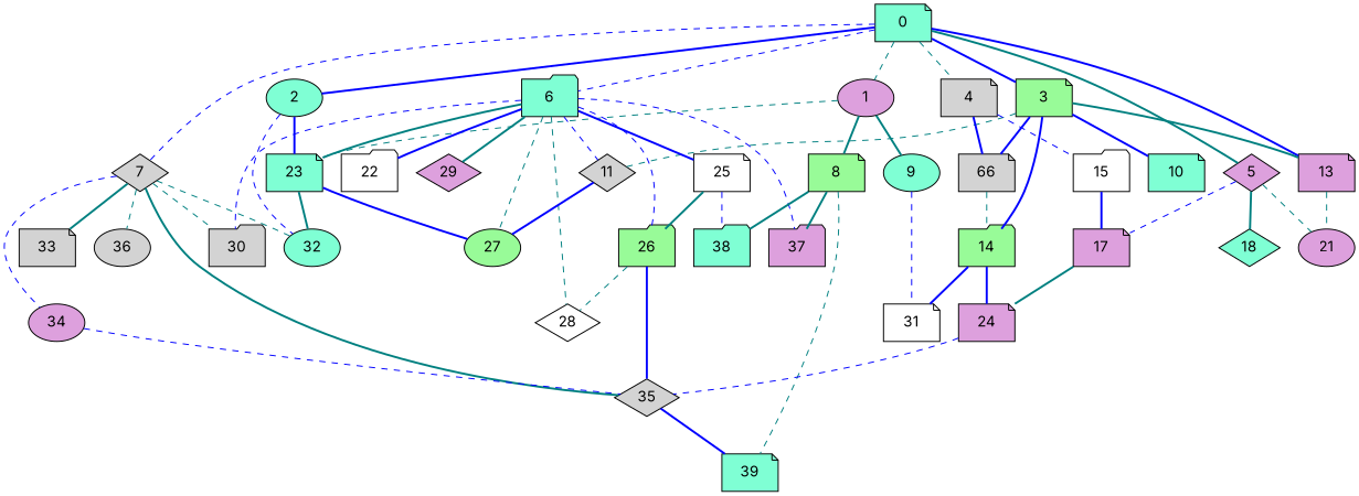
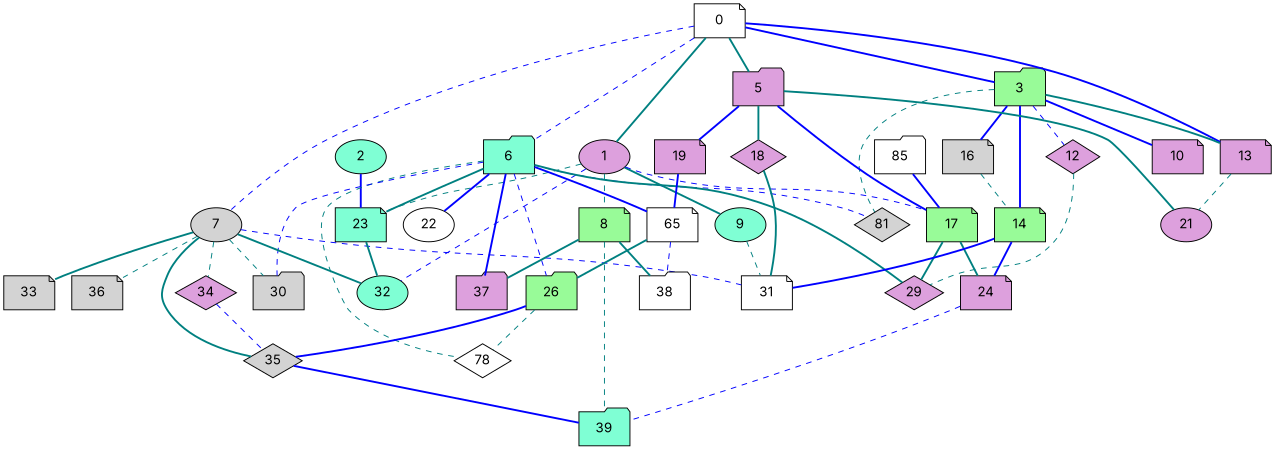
  graph {
    fontname=Inter
    node [fillcolor=plum fontname=Inter shape=note style=filled]
    edge [color=blue fontname=Inter style=bold]
-   0 [fillcolor=aquamarine]
+   0 [fillcolor=white]
    1 [shape=ellipse]
    2 [fillcolor=aquamarine shape=ellipse]
-   3 [fillcolor=palegreen]
-   4 [fillcolor=lightgrey]
-   5 [shape=diamond]
+   3 [fillcolor=palegreen shape=folder]
+   5 [shape=folder]
    6 [fillcolor=aquamarine shape=folder]
-   7 [fillcolor=lightgrey shape=diamond]
+   7 [fillcolor=lightgrey shape=ellipse]
    13
    8 [fillcolor=palegreen]
    9 [fillcolor=aquamarine shape=ellipse]
    32 [fillcolor=aquamarine shape=ellipse]
    23 [fillcolor=aquamarine]
-   17
-   10 [fillcolor=aquamarine]
-   11 [fillcolor=lightgrey shape=diamond]
-   14 [fillcolor=palegreen shape=folder]
-   16 [fillcolor=lightgrey label=66]
-   15 [fillcolor=white shape=folder]
-   18 [fillcolor=aquamarine shape=diamond]
+   17 [fillcolor=palegreen]
+   10
+   11 [fillcolor=lightgrey shape=diamond label=81]
+   12 [shape=diamond]
+   14 [fillcolor=palegreen]
+   16 [fillcolor=lightgrey]
+   15 [fillcolor=white shape=folder label=85]
+   18 [shape=diamond]
+   19
    21 [shape=ellipse]
-   22 [fillcolor=white shape=folder]
-   25 [fillcolor=white]
+   22 [fillcolor=white shape=ellipse]
+   25 [fillcolor=white label=65]
    26 [fillcolor=palegreen shape=folder]
-   27 [fillcolor=palegreen shape=ellipse]
-   28 [fillcolor=white shape=diamond]
+   28 [fillcolor=white shape=diamond label=78]
    29 [shape=diamond]
    30 [fillcolor=lightgrey shape=folder]
    37 [shape=folder]
-   34 [shape=ellipse]
+   34 [shape=diamond]
    35 [fillcolor=lightgrey shape=diamond]
-   36 [fillcolor=lightgrey shape=ellipse]
+   36 [fillcolor=lightgrey]
    33 [fillcolor=lightgrey]
    31 [fillcolor=white]
-   38 [fillcolor=aquamarine shape=folder]
-   39 [fillcolor=aquamarine]
+   38 [fillcolor=white shape=folder]
+   39 [fillcolor=aquamarine shape=folder]
    24
-   0 -- 1 [color=teal style=dashed]
-   0 -- 2
+   0 -- 1 [color=teal]
    0 -- 3
-   0 -- 4 [color=teal style=dashed]
    0 -- 5 [color=teal]
    0 -- 6 [style=dashed]
    0 -- 7 [style=dashed]
    0 -- 13
-   1 -- 8 [color=teal]
+   1 -- 8 [color=teal style=dashed]
    1 -- 9 [color=teal]
-   2 -- 32 [style=dashed]
+   1 -- 32 [style=dashed]
    1 -- 23 [color=teal style=dashed]
+   1 -- 17 [style=dashed]
    2 -- 23
    3 -- 13 [color=teal]
    3 -- 10
    3 -- 11 [color=teal style=dashed]
+   3 -- 12 [style=dashed]
    3 -- 14
    3 -- 16
-   4 -- 16
-   4 -- 15 [style=dashed]
-   5 -- 17 [style=dashed]
+   5 -- 17
    5 -- 18 [color=teal]
-   5 -- 21 [color=teal style=dashed]
+   5 -- 19
+   5 -- 21 [color=teal]
    6 -- 23 [color=teal]
    6 -- 11 [style=dashed]
    6 -- 22
    6 -- 25
    6 -- 26 [style=dashed]
-   6 -- 27 [color=teal style=dashed]
    6 -- 28 [color=teal style=dashed]
    6 -- 29 [color=teal]
    6 -- 30 [style=dashed]
-   6 -- 37 [style=dashed]
-   7 -- 32 [color=teal style=dashed]
+   6 -- 37
+   7 -- 32 [color=teal]
    7 -- 30 [color=teal style=dashed]
-   7 -- 34 [style=dashed]
+   7 -- 34 [color=teal style=dashed]
    7 -- 35 [color=teal]
    7 -- 36 [color=teal style=dashed]
    7 -- 33 [color=teal]
+   7 -- 31 [style=dashed]
    13 -- 21 [color=teal style=dashed]
    8 -- 37 [color=teal]
    8 -- 38 [color=teal]
    8 -- 39 [color=teal style=dashed]
-   9 -- 31 [style=dashed]
+   9 -- 31 [color=teal style=dashed]
    23 -- 32 [color=teal]
-   23 -- 27
+   17 -- 29 [color=teal]
    17 -- 24 [color=teal]
-   11 -- 27
+   12 -- 29 [color=teal style=dashed]
    14 -- 31
    14 -- 24
    16 -- 14 [color=teal style=dashed]
    15 -- 17
+   18 -- 31 [color=teal]
+   19 -- 25
    25 -- 26 [color=teal]
    25 -- 38 [style=dashed]
    26 -- 28 [color=teal style=dashed]
    26 -- 35
    34 -- 35 [style=dashed]
    35 -- 39
-   24 -- 35 [style=dashed]
+   24 -- 39 [style=dashed]
  }
